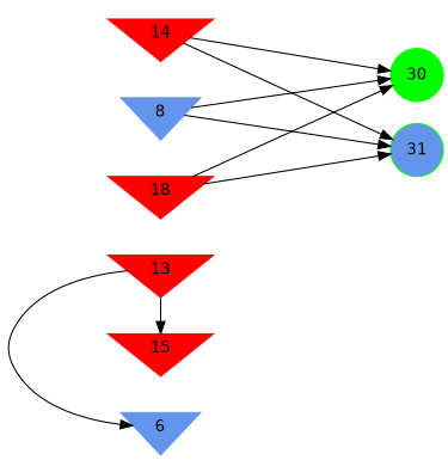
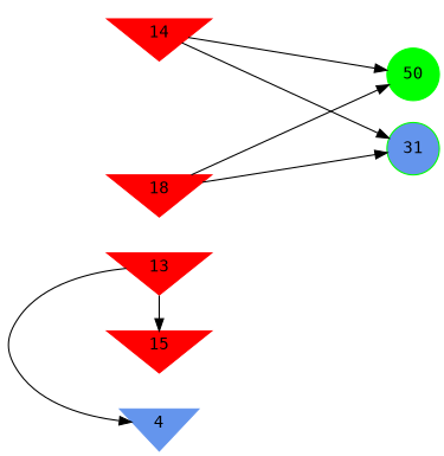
  digraph {
    fontname="DejaVu Sans Mono"
    rankdir=LR
    ranksep=2.0
    node [color=red fontname="DejaVu Sans Mono" shape=invtriangle style=filled]
    edge [fontname="DejaVu Sans Mono"]
-   4 [color=cornflowerblue label=6]
-   8 [color=cornflowerblue]
+   4 [color=cornflowerblue]
    13
    14
    15
    18
-   30 [color=green shape=circle]
+   30 [color=green shape=circle label=50]
    31 [color=green fillcolor=cornflowerblue shape=circle]
    subgraph sub_1 {
      rank=same
      4
-     8
      13
      14
      15
      18
    }
    subgraph sub_2 {
      rank=same
    }
    subgraph sub_3 {
      rank=same
      30
      31
    }
-   8 -> 30
-   8 -> 31
    13 -> 4
    13 -> 15
    14 -> 30
    14 -> 31
    18 -> 30
    18 -> 31
  }
